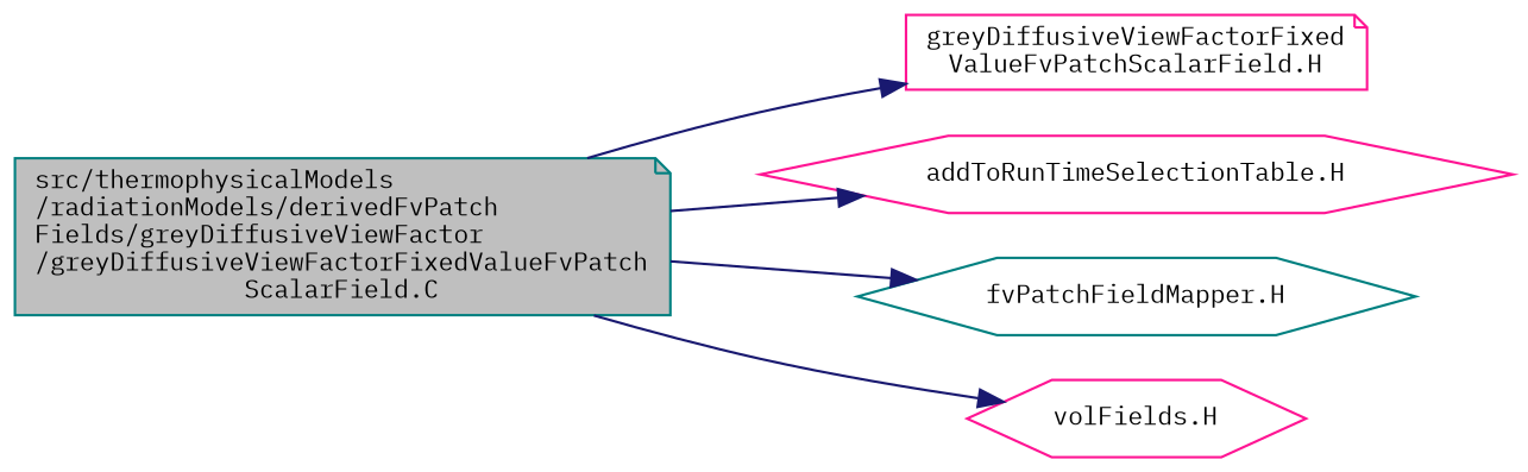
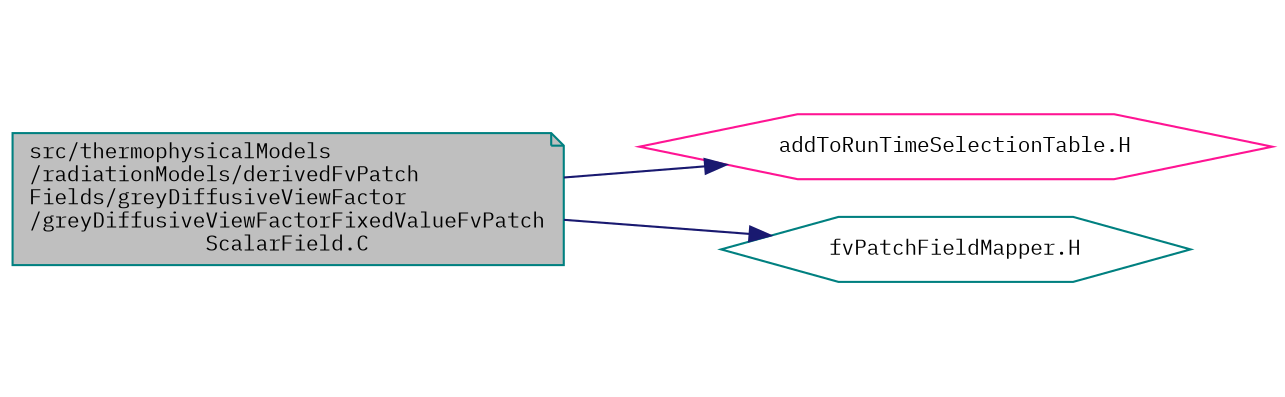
  digraph {
    fontname="IBM Plex Mono"
    rankdir=LR
    node [color=deeppink fontname="IBM Plex Mono" fontsize=10 shape=hexagon]
    edge [color=midnightblue fontname="IBM Plex Mono" fontsize=10 labelfontname=FreeSans labelfontsize=10 style=solid]
    n1 [color=teal fillcolor=grey75 fontcolor=black height=0.2 label="src/thermophysicalModels\l/radiationModels/derivedFvPatch\lFields/greyDiffusiveViewFactor\l/greyDiffusiveViewFactorFixedValueFvPatch\lScalarField.C" shape=note style=filled width=0.4]
-   n2 [height=0.2 label="greyDiffusiveViewFactorFixed\lValueFvPatchScalarField.H" shape=note width=0.4]
    n3 [height=0.2 label="addToRunTimeSelectionTable.H" width=0.4]
    n4 [color=teal height=0.2 label="fvPatchFieldMapper.H" width=0.4]
-   n5 [height=0.2 label="volFields.H" width=0.4]
-   n1 -> n2
    n1 -> n3
    n1 -> n4
-   n1 -> n5
  }
